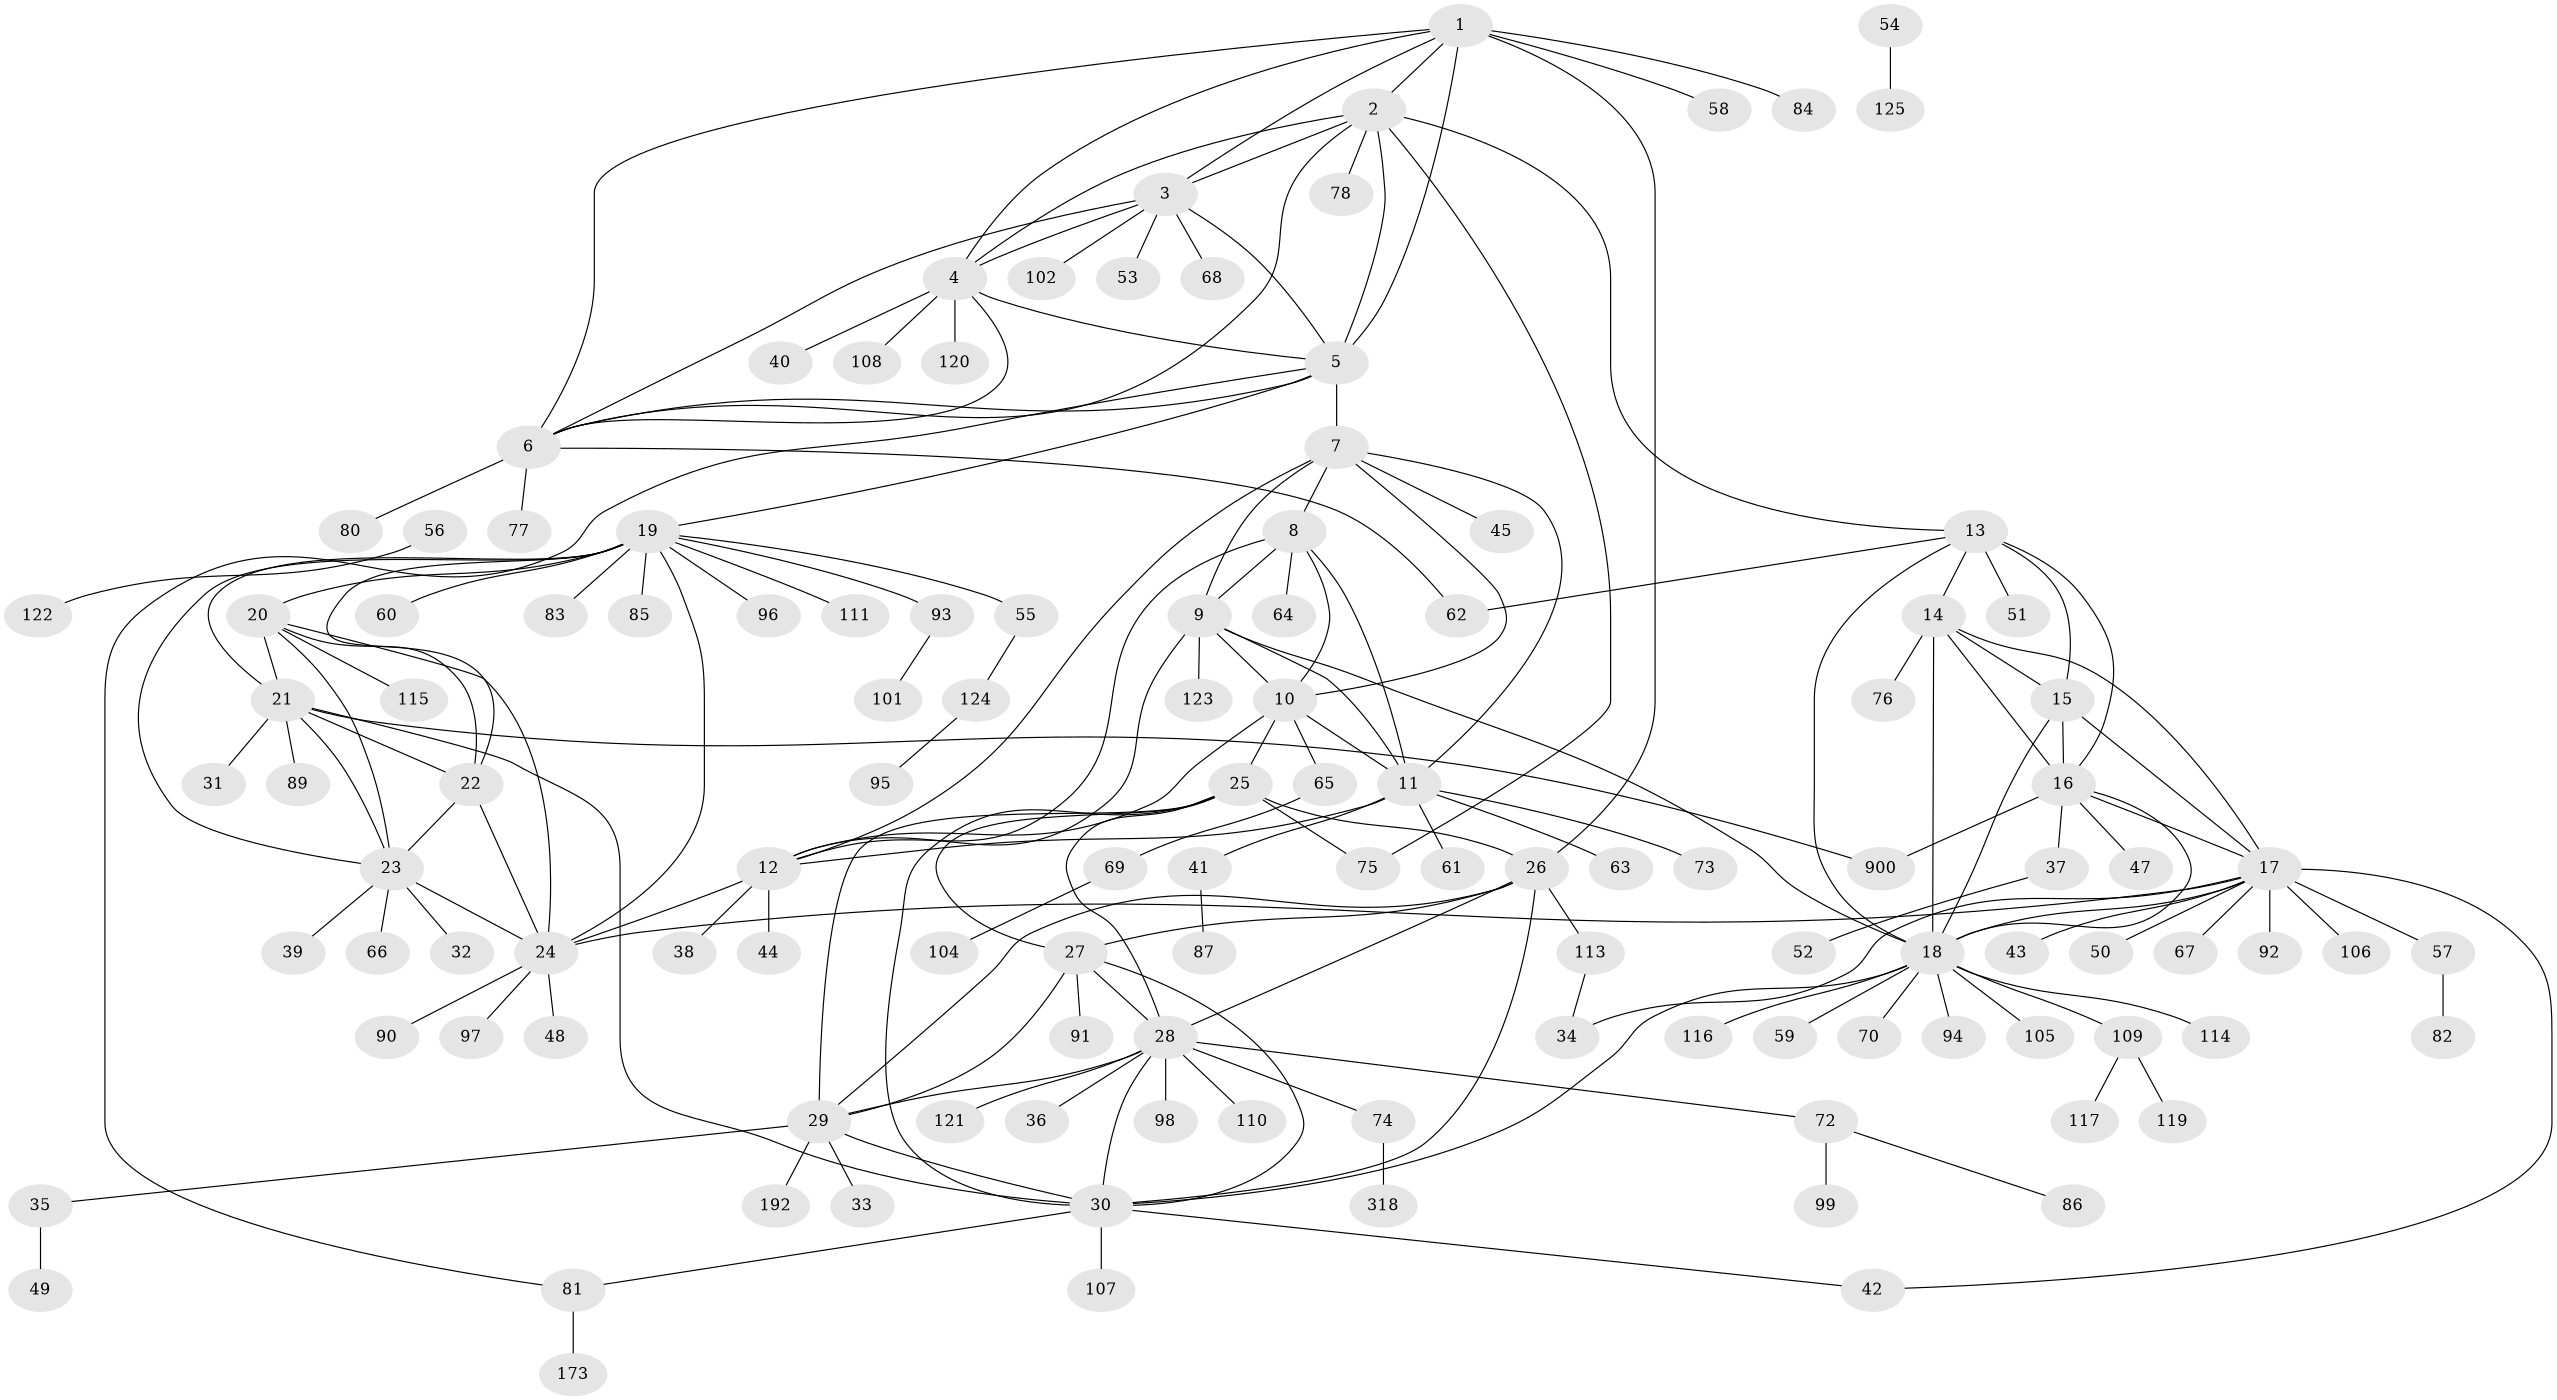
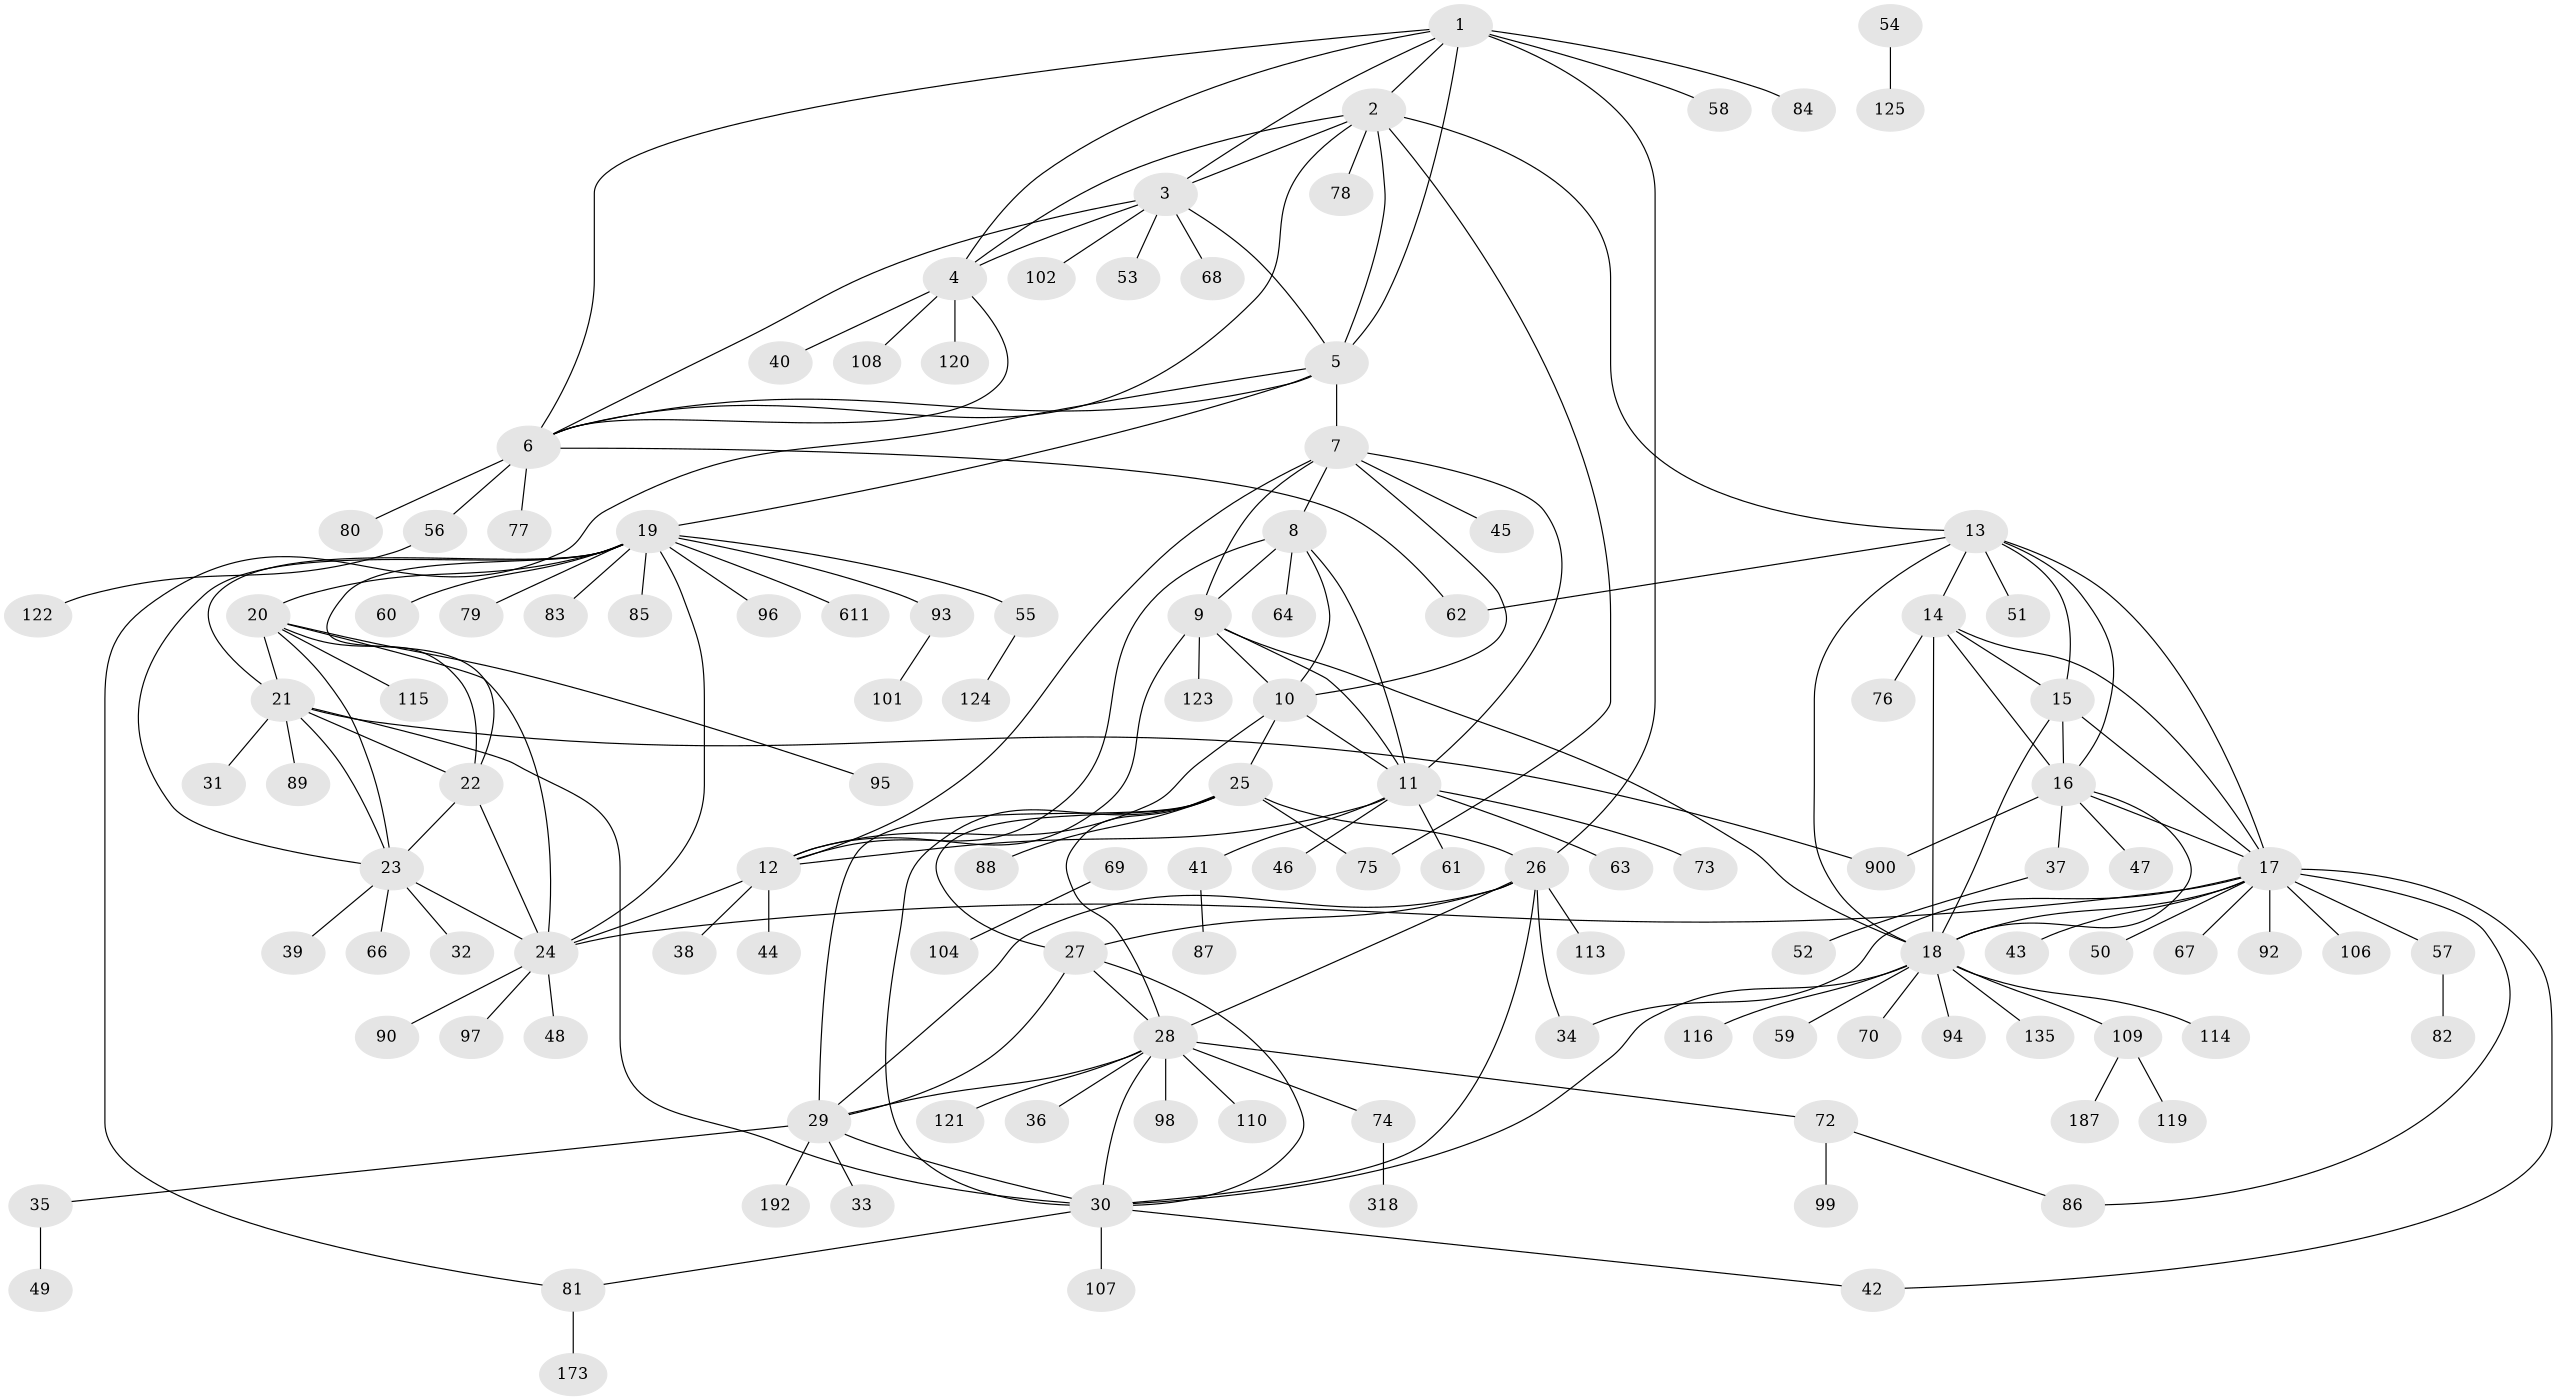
  graph {
    node [color=gray90 style=filled]
    1
    2
    3
    4
    5
    6
    26
    58
    84
    13
    75
    78
    53
    68
    102
    40
    108
    120
    7
    19
    81
    56
    62
    77
    80
    34
    30
    27
    28
    29
    113
    18
    14
    15
    16
    17
    51
    8
    9
    10
    11
    12
    45
    24
    20
    21
    22
    23
    55
    60
+   79
    83
    85
    93
    96
-   111
+   111 [label=611]
    n57 [label=173]
    122
    64
    123
    25
-   65
    41
+   46
    61
    63
    73
    38
    44
    59
    70
    94
-   105
+   105 [label=135]
    109
    114
    116
    54
    125
+   88
    69
    87
    48
    90
    97
    76
    37
    47
    n88 [label=900]
    42
    43
    50
    57
    67
    86
    92
    106
    52
    82
    107
-   117
+   117 [label=187]
    119
    95
    115
    31
    89
    32
    39
    66
    124
    101
-   91
    36
    72
    74
    98
    110
    121
    33
    35
    n120 [label=192]
    99
    n122 [label=318]
    49
    104
    1 -- 2
    1 -- 3
    1 -- 4
    1 -- 5
    1 -- 6
    1 -- 26
    1 -- 58
    1 -- 84
    2 -- 3
    2 -- 4
    2 -- 5
    2 -- 6
    2 -- 13
    2 -- 75
    2 -- 78
    3 -- 4
    3 -- 5
    3 -- 6
    3 -- 53
    3 -- 68
    3 -- 102
-   4 -- 5
    4 -- 6
    4 -- 40
    4 -- 108
    4 -- 120
    5 -- 6
    5 -- 7
    5 -- 19
    5 -- 81
+   6 -- 56
    6 -- 62
    6 -- 77
    6 -- 80
-   113 -- 34
+   26 -- 34
    26 -- 30
    26 -- 27
    26 -- 28
    26 -- 29
    26 -- 113
    13 -- 62
    13 -- 18
    13 -- 14
    13 -- 15
    13 -- 16
+   13 -- 17
    13 -- 51
    7 -- 8
    7 -- 9
    7 -- 10
    7 -- 11
    7 -- 12
    7 -- 45
    19 -- 24
    19 -- 20
    19 -- 21
    19 -- 22
    19 -- 23
    19 -- 55
    19 -- 60
+   19 -- 79
    19 -- 83
    19 -- 85
    19 -- 93
    19 -- 96
    19 -- 111
    81 -- n57
    56 -- 122
    30 -- 81
    30 -- 42
    30 -- 107
    27 -- 30
    27 -- 28
    27 -- 29
-   27 -- 91
    28 -- 30
    28 -- 29
    28 -- 36
    28 -- 72
    28 -- 74
    28 -- 98
    28 -- 110
    28 -- 121
    29 -- 30
    29 -- 33
    29 -- 35
    29 -- n120
    18 -- 30
    18 -- 59
    18 -- 70
    18 -- 94
    18 -- 105
    18 -- 109
    18 -- 114
    18 -- 116
    14 -- 18
    14 -- 15
    14 -- 16
    14 -- 17
    14 -- 76
    15 -- 18
    15 -- 16
    15 -- 17
    16 -- 18
    16 -- 17
    16 -- 37
    16 -- 47
    16 -- n88
    17 -- 34
    17 -- 18
    17 -- 24
    17 -- 42
    17 -- 43
    17 -- 50
    17 -- 57
    17 -- 67
+   17 -- 86
    17 -- 92
    17 -- 106
    8 -- 9
    8 -- 10
    8 -- 11
    8 -- 12
    8 -- 64
    9 -- 18
    9 -- 10
    9 -- 11
    9 -- 12
    9 -- 123
    10 -- 11
    10 -- 12
    10 -- 25
-   10 -- 65
    11 -- 12
    11 -- 41
+   11 -- 46
    11 -- 61
    11 -- 63
    11 -- 73
    12 -- 24
    12 -- 38
    12 -- 44
    24 -- 48
    24 -- 90
    24 -- 97
    20 -- 24
    20 -- 21
    20 -- 22
    20 -- 23
-   124 -- 95
+   20 -- 95
    20 -- 115
    21 -- 30
    21 -- 22
    21 -- 23
    21 -- n88
    21 -- 31
    21 -- 89
    22 -- 24
    22 -- 23
    23 -- 24
    23 -- 32
    23 -- 39
    23 -- 66
    55 -- 124
    93 -- 101
    25 -- 26
    25 -- 75
    25 -- 30
    25 -- 27
    25 -- 28
    25 -- 29
-   65 -- 69
+   25 -- 88
    41 -- 87
    109 -- 117
    109 -- 119
    54 -- 125
    69 -- 104
    37 -- 52
    57 -- 82
    72 -- 86
    72 -- 99
    74 -- n122
    35 -- 49
  }
